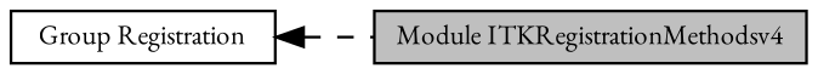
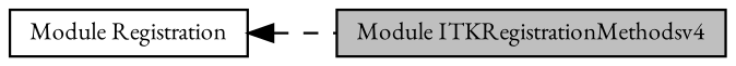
  digraph {
    rankdir=LR
    fontname="EB Garamond"
    node [color=black fontname="EB Garamond" fontsize=10 shape=box style=filled]
-   n1 [fillcolor=white height=0.2 label="Group Registration" width=0.4]
+   n1 [fillcolor=white height=0.2 label="Module Registration" width=0.4]
    n2 [fillcolor=grey75 fontcolor=black height=0.2 label="Module ITKRegistrationMethodsv4" width=0.4]
    n1 -> n2 [dir=back fontname="EB Garamond" fontsize=10 labelfontname=Helvetica labelfontsize=10 shape=plaintext style=dashed]
  }
